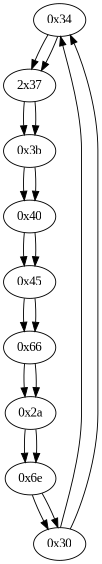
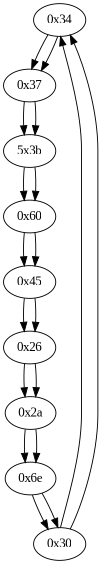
  digraph {
    fontname="Liberation Serif"
    node [fontname="Liberation Serif"]
    edge [fontname="Liberation Serif"]
    n1 [label="0x34"]
-   n2 [label="2x37"]
-   n3 [label="0x3b"]
-   n4 [label="0x66"]
+   n2 [label="0x37"]
+   n3 [label="5x3b"]
+   n4 [label="0x26"]
    n5 [label="0x2a"]
    n6 [label="0x6e"]
    n7 [label="0x30"]
-   n8 [label="0x40"]
+   n8 [label="0x60"]
    n9 [label="0x45"]
    n1 -> n2
    n1 -> n2
    n2 -> n3
    n2 -> n3
    n3 -> n8
    n3 -> n8
    n4 -> n5
    n4 -> n5
    n5 -> n6
    n5 -> n6
    n6 -> n7
    n6 -> n7
    n7 -> n1
    n7 -> n1
    n8 -> n9
    n8 -> n9
    n9 -> n4
    n9 -> n4
  }
